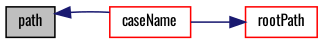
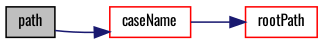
  digraph {
    fontname=Oswald
    rankdir=LR
    node [color=red fontname=Oswald fontsize=10 shape=record]
    edge [color=midnightblue fontname=Oswald fontsize=10 labelfontname=FreeSans labelfontsize=10 style=solid]
    n1 [color=black fillcolor=grey75 fontcolor=black height=0.2 label=path style=filled width=0.4]
    n2 [height=0.2 label=caseName width=0.4]
    n3 [height=0.2 label=rootPath width=0.4]
-   n2 -> n1
+   n1 -> n2
    n2 -> n3
  }
